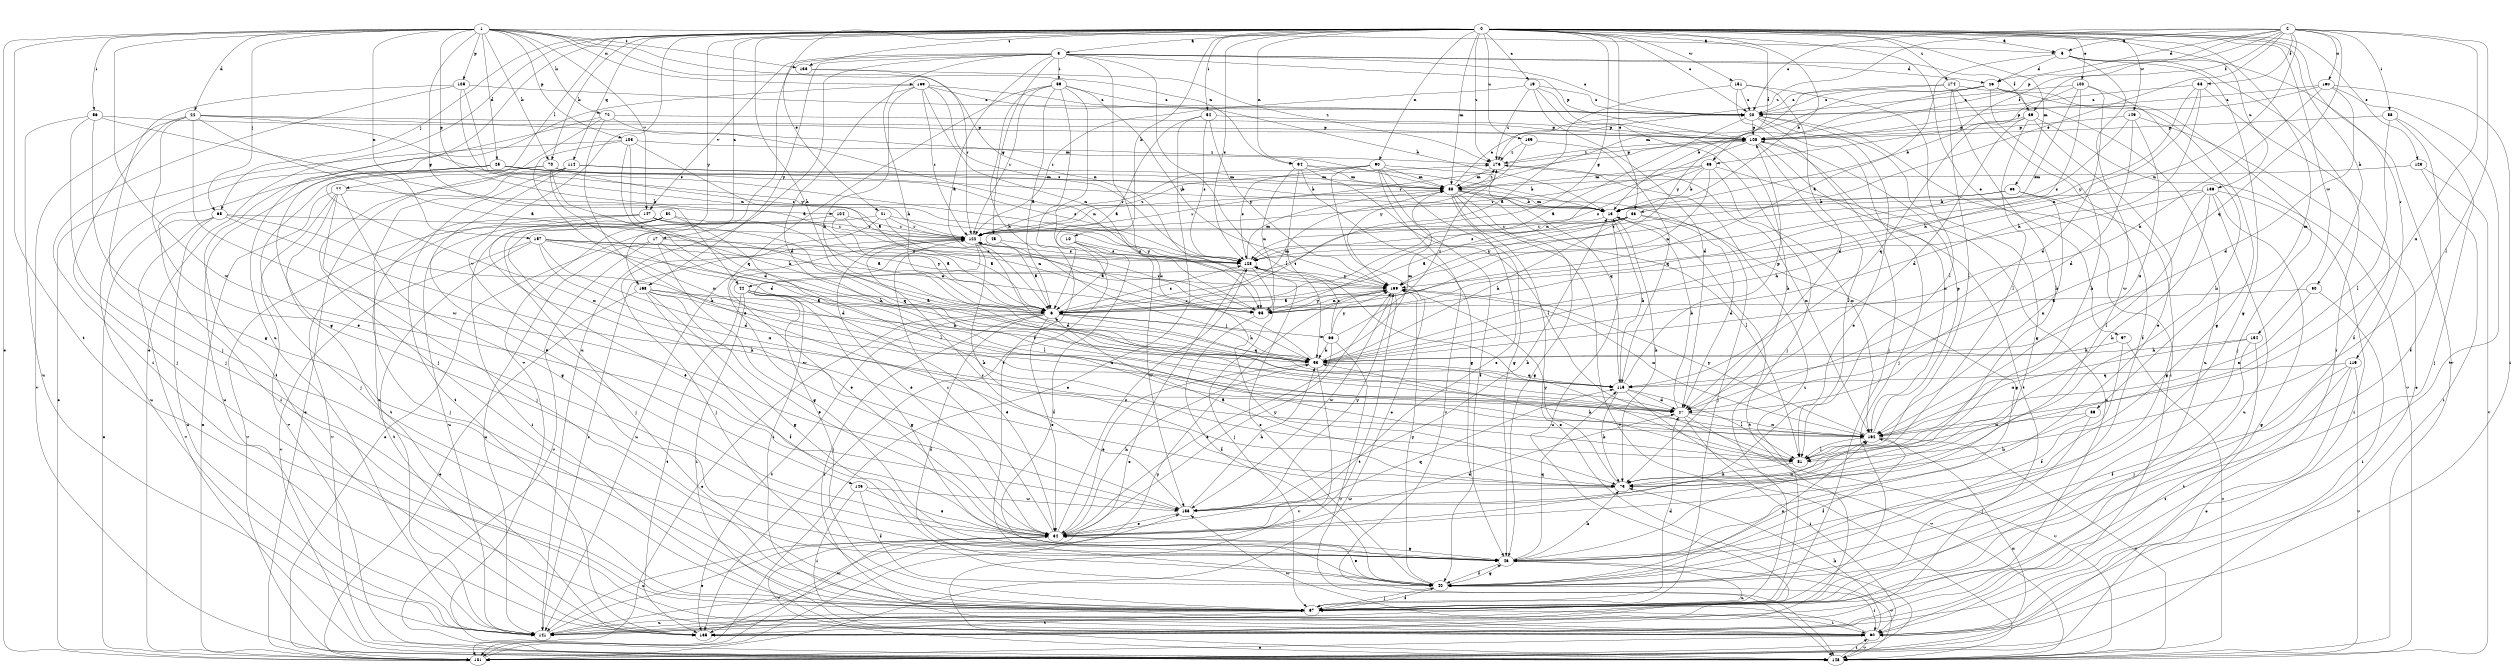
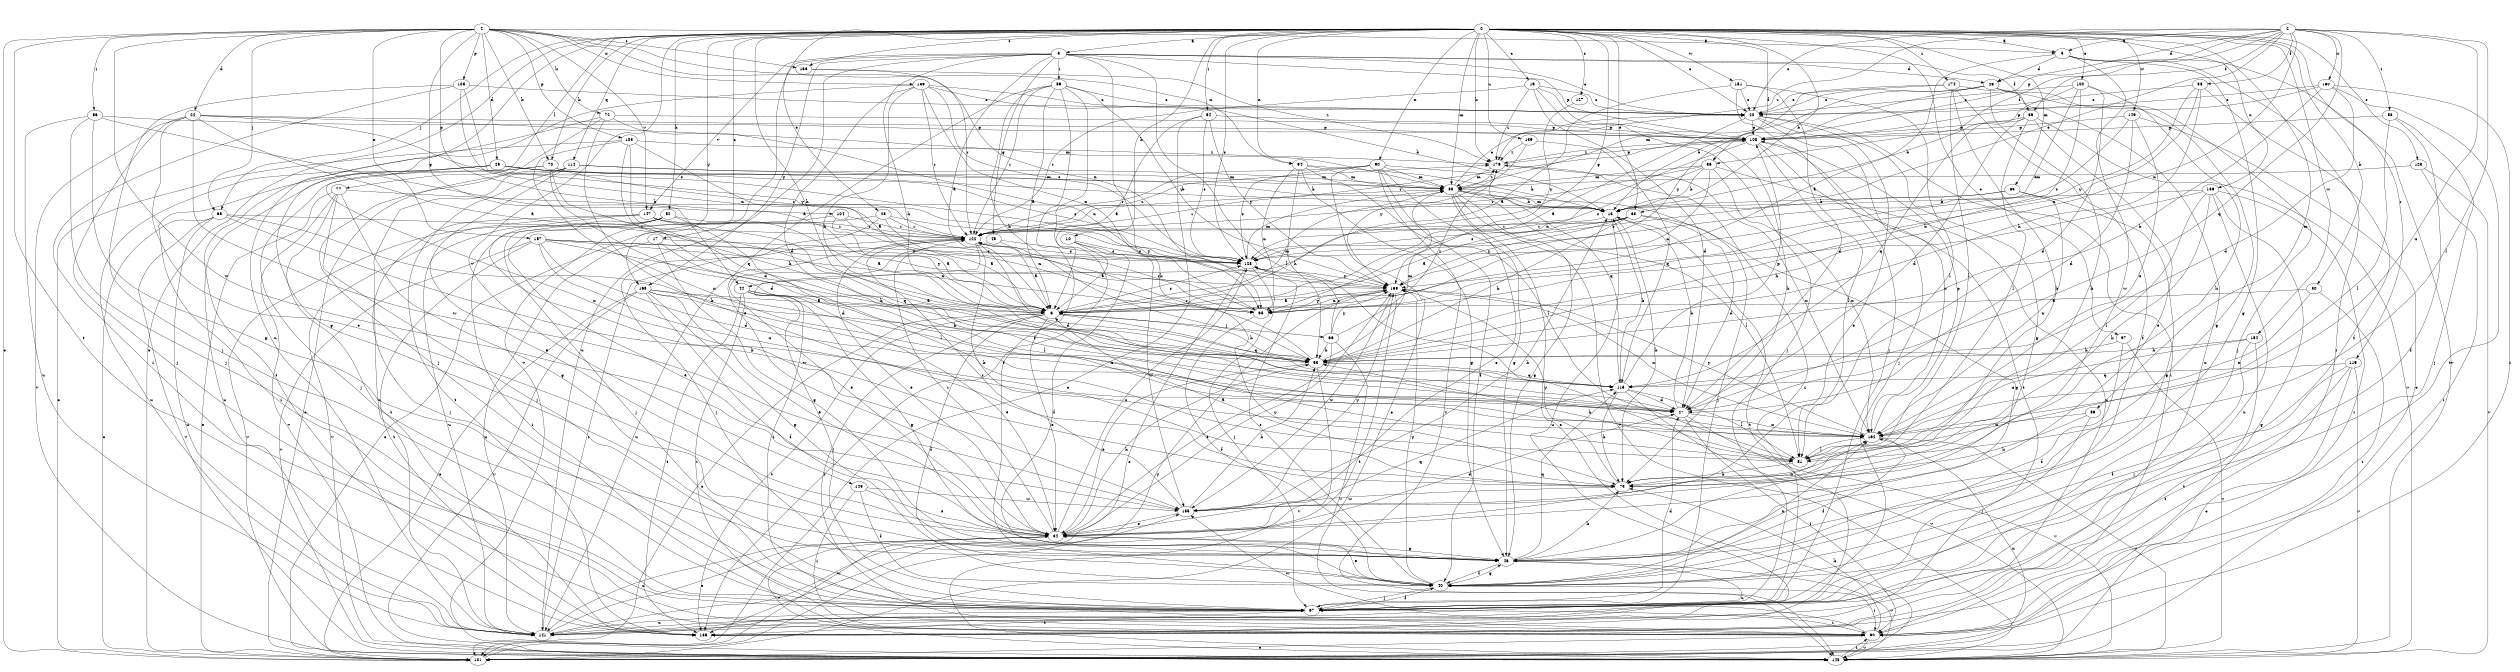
  strict digraph {
    0
    3
    5
    10
    13
    17
    19
    20
-   28 [label=21]
+   28
    33
    36
    44
    50
    52
    53
    54
    65
    70
    77
    83
    86
    88
    90
    94
    97
    100
    101
    114
    119
    123
+   127
    128
    133
    136
    139
    141
    145
    149
    151
    154
    168
    174
    176
    147
    26
    39
    81
    108
    6
    45
    59
    73
    148
    155
    46
    60
    40
    135
    122
    27
    67
    34
    169
    95
    162
    115
-   1
+   1 [label=4]
    22
    25
    56
    72
    103
    104
    105
    157
    159
    2
    38
    58
    160
    66
    0 -> 3 [label=a]
    0 -> 5 [label=a]
    0 -> 10 [label=b]
    0 -> 13 [label=b]
    0 -> 17 [label=c]
    0 -> 19 [label=c]
    0 -> 20 [label=c]
    0 -> 28 [label=e]
    0 -> 33 [label=e]
    0 -> 36 [label=f]
    0 -> 44 [label=g]
    0 -> 50 [label=h]
+   0 -> 52 [label=h]
    0 -> 53 [label=h]
    0 -> 54 [label=i]
    0 -> 65 [label=j]
    0 -> 70 [label=k]
    0 -> 77 [label=l]
    0 -> 83 [label=m]
    0 -> 86 [label=m]
    0 -> 88 [label=m]
    0 -> 90 [label=n]
    0 -> 94 [label=n]
    0 -> 97 [label=o]
    0 -> 100 [label=o]
    0 -> 101 [label=o]
    0 -> 114 [label=q]
    0 -> 119 [label=r]
    0 -> 123 [label=s]
+   0 -> 127 [label=s]
    0 -> 128 [label=s]
    0 -> 133 [label=t]
    0 -> 136 [label=u]
    0 -> 139 [label=u]
    0 -> 141 [label=u]
    0 -> 145 [label=v]
    0 -> 149 [label=w]
    0 -> 151 [label=w]
    0 -> 154 [label=w]
    0 -> 168 [label=y]
    0 -> 174 [label=z]
-   0 -> 176 [label=z]
+   0 -> 176 [label=k]
    3 -> 20 [label=c]
    3 -> 53 [label=h]
    3 -> 141 [label=u]
    3 -> 168 [label=y]
    3 -> 147 [label=v]
    3 -> 26 [label=d]
    3 -> 39 [label=f]
    3 -> 81 [label=l]
    3 -> 108 [label=p]
    3 -> 6 [label=a]
    3 -> 45 [label=g]
    3 -> 59 [label=i]
    3 -> 73 [label=k]
    3 -> 148 [label=v]
    5 -> 26 [label=d]
    5 -> 6 [label=a]
    5 -> 148 [label=v]
    5 -> 155 [label=w]
    5 -> 46 [label=g]
    5 -> 60 [label=i]
    10 -> 128 [label=s]
    10 -> 6 [label=a]
    10 -> 155 [label=w]
    10 -> 40 [label=f]
    13 -> 88 [label=m]
    13 -> 141 [label=u]
    13 -> 73 [label=k]
    13 -> 135 [label=t]
    13 -> 122 [label=r]
    17 -> 128 [label=s]
    17 -> 141 [label=u]
    17 -> 81 [label=l]
-   17 -> 148 [label=v]
+   168 -> 148 [label=v]
    17 -> 46 [label=g]
    19 -> 20 [label=c]
    19 -> 176 [label=z]
    19 -> 73 [label=k]
    19 -> 122 [label=r]
    19 -> 27 [label=d]
    19 -> 67 [label=j]
    20 -> 108 [label=p]
    20 -> 6 [label=a]
    20 -> 46 [label=g]
    20 -> 60 [label=i]
    20 -> 67 [label=j]
    20 -> 34 [label=e]
    28 -> 101 [label=o]
    28 -> 6 [label=a]
    28 -> 122 [label=r]
    28 -> 67 [label=j]
    28 -> 169 [label=y]
    33 -> 53 [label=h]
    33 -> 128 [label=s]
    33 -> 6 [label=a]
    33 -> 46 [label=g]
    33 -> 122 [label=r]
    33 -> 27 [label=d]
    33 -> 169 [label=y]
    36 -> 13 [label=b]
    36 -> 88 [label=m]
    36 -> 128 [label=s]
    36 -> 141 [label=u]
    36 -> 122 [label=r]
    36 -> 95 [label=n]
    36 -> 162 [label=x]
    44 -> 6 [label=a]
    44 -> 46 [label=g]
    44 -> 60 [label=i]
    44 -> 135 [label=t]
    44 -> 67 [label=j]
    44 -> 34 [label=e]
    50 -> 6 [label=a]
    50 -> 60 [label=i]
    50 -> 162 [label=x]
    52 -> 141 [label=u]
    52 -> 81 [label=l]
    52 -> 60 [label=i]
    52 -> 122 [label=r]
    52 -> 67 [label=j]
    52 -> 34 [label=e]
    53 -> 88 [label=m]
    53 -> 148 [label=v]
    53 -> 122 [label=r]
    53 -> 34 [label=e]
    53 -> 115 [label=q]
    54 -> 101 [label=o]
    54 -> 128 [label=s]
    54 -> 108 [label=p]
    54 -> 6 [label=a]
    54 -> 169 [label=y]
    65 -> 101 [label=o]
    65 -> 141 [label=u]
    65 -> 73 [label=k]
    65 -> 148 [label=v]
    65 -> 122 [label=r]
    65 -> 27 [label=d]
    70 -> 53 [label=h]
    70 -> 88 [label=m]
    70 -> 141 [label=u]
    70 -> 122 [label=r]
    70 -> 27 [label=d]
    70 -> 67 [label=j]
    77 -> 13 [label=b]
    77 -> 101 [label=o]
    77 -> 148 [label=v]
    77 -> 46 [label=g]
    77 -> 135 [label=t]
    77 -> 67 [label=j]
    83 -> 13 [label=b]
    83 -> 128 [label=s]
    83 -> 46 [label=g]
    83 -> 162 [label=x]
    86 -> 73 [label=k]
    86 -> 67 [label=j]
    86 -> 162 [label=x]
    88 -> 13 [label=b]
    88 -> 20 [label=c]
    88 -> 101 [label=o]
    88 -> 176 [label=z]
    88 -> 81 [label=l]
    88 -> 148 [label=v]
    88 -> 46 [label=g]
    88 -> 122 [label=r]
    88 -> 67 [label=j]
    88 -> 34 [label=e]
    90 -> 88 [label=m]
    90 -> 101 [label=o]
    90 -> 128 [label=s]
    90 -> 148 [label=v]
    90 -> 46 [label=g]
    90 -> 40 [label=f]
    90 -> 122 [label=r]
    90 -> 115 [label=q]
    94 -> 13 [label=b]
-   94 -> 53 [label=t]
+   94 -> 53 [label=h]
    94 -> 88 [label=m]
    94 -> 81 [label=l]
    94 -> 46 [label=g]
    94 -> 95 [label=n]
    97 -> 53 [label=h]
    97 -> 148 [label=v]
    97 -> 40 [label=f]
    100 -> 13 [label=b]
    100 -> 20 [label=c]
    100 -> 53 [label=h]
    100 -> 128 [label=s]
    100 -> 73 [label=k]
    100 -> 27 [label=d]
    101 -> 169 [label=y]
    101 -> 162 [label=x]
    114 -> 13 [label=b]
    114 -> 88 [label=m]
    114 -> 101 [label=o]
    114 -> 141 [label=u]
    114 -> 135 [label=t]
    114 -> 34 [label=e]
    119 -> 101 [label=o]
    119 -> 148 [label=v]
    119 -> 40 [label=f]
    119 -> 135 [label=t]
    119 -> 115 [label=q]
    123 -> 88 [label=m]
    123 -> 148 [label=v]
    123 -> 60 [label=i]
+   127 -> 169 [label=y]
    128 -> 88 [label=m]
    128 -> 101 [label=o]
    128 -> 67 [label=j]
    128 -> 169 [label=y]
    133 -> 176 [label=z]
    133 -> 122 [label=r]
    136 -> 13 [label=b]
    136 -> 53 [label=h]
    136 -> 101 [label=g]
    136 -> 141 [label=u]
    136 -> 81 [label=l]
    136 -> 73 [label=k]
    136 -> 60 [label=i]
    139 -> 176 [label=z]
    139 -> 169 [label=y]
    139 -> 115 [label=q]
    141 -> 155 [label=w]
    141 -> 122 [label=r]
    141 -> 34 [label=e]
    145 -> 155 [label=w]
    145 -> 60 [label=i]
    145 -> 40 [label=f]
    145 -> 34 [label=e]
    149 -> 101 [label=o]
    149 -> 128 [label=s]
    149 -> 108 [label=p]
    149 -> 27 [label=d]
    149 -> 162 [label=x]
    151 -> 20 [label=c]
    151 -> 81 [label=l]
    151 -> 6 [label=a]
    151 -> 27 [label=d]
    151 -> 67 [label=j]
    154 -> 53 [label=h]
    154 -> 135 [label=t]
    154 -> 67 [label=j]
    154 -> 162 [label=x]
    168 -> 53 [label=h]
    168 -> 101 [label=o]
    168 -> 6 [label=a]
    168 -> 46 [label=g]
    168 -> 40 [label=f]
    168 -> 34 [label=e]
    168 -> 162 [label=x]
    174 -> 20 [label=c]
    174 -> 141 [label=u]
    174 -> 81 [label=l]
    174 -> 73 [label=k]
    174 -> 40 [label=f]
    174 -> 169 [label=y]
    176 -> 88 [label=m]
    176 -> 108 [label=p]
    176 -> 162 [label=x]
    147 -> 6 [label=a]
    147 -> 148 [label=v]
    147 -> 155 [label=w]
    147 -> 122 [label=r]
    147 -> 67 [label=j]
    147 -> 115 [label=q]
    26 -> 13 [label=b]
    26 -> 20 [label=c]
    26 -> 88 [label=m]
    26 -> 73 [label=k]
    26 -> 46 [label=g]
    26 -> 67 [label=j]
    39 -> 81 [label=l]
    39 -> 108 [label=p]
    39 -> 148 [label=v]
    39 -> 27 [label=d]
    39 -> 34 [label=e]
    39 -> 115 [label=q]
    81 -> 53 [label=h]
    81 -> 73 [label=k]
    108 -> 176 [label=z]
    108 -> 81 [label=l]
    108 -> 135 [label=t]
    108 -> 122 [label=r]
    108 -> 95 [label=n]
    108 -> 162 [label=x]
    6 -> 53 [label=h]
    6 -> 88 [label=m]
    6 -> 101 [label=o]
    6 -> 128 [label=s]
    6 -> 60 [label=i]
    6 -> 40 [label=f]
    6 -> 135 [label=t]
    6 -> 34 [label=e]
    6 -> 115 [label=q]
    6 -> 66 [label=j]
    45 -> 128 [label=s]
    45 -> 6 [label=a]
    45 -> 34 [label=e]
    59 -> 20 [label=c]
    59 -> 53 [label=h]
    59 -> 6 [label=a]
    59 -> 40 [label=f]
    59 -> 135 [label=t]
    59 -> 122 [label=r]
    59 -> 34 [label=e]
    59 -> 169 [label=y]
    73 -> 6 [label=a]
    73 -> 155 [label=w]
    73 -> 169 [label=y]
    148 -> 60 [label=i]
    155 -> 13 [label=b]
    155 -> 53 [label=h]
    155 -> 122 [label=r]
    155 -> 34 [label=e]
    155 -> 169 [label=y]
    155 -> 162 [label=x]
    46 -> 141 [label=u]
    46 -> 73 [label=k]
    46 -> 148 [label=v]
    46 -> 40 [label=f]
    46 -> 115 [label=q]
    60 -> 101 [label=o]
    60 -> 73 [label=k]
    60 -> 148 [label=v]
    60 -> 155 [label=w]
    40 -> 128 [label=s]
    40 -> 46 [label=g]
    40 -> 60 [label=i]
    40 -> 67 [label=j]
    40 -> 34 [label=e]
    40 -> 169 [label=y]
    40 -> 162 [label=x]
    122 -> 128 [label=s]
    122 -> 141 [label=u]
    122 -> 176 [label=z]
    122 -> 73 [label=k]
    122 -> 60 [label=i]
    122 -> 27 [label=d]
    122 -> 34 [label=e]
    27 -> 13 [label=b]
    27 -> 148 [label=v]
    27 -> 60 [label=i]
    27 -> 162 [label=x]
    67 -> 141 [label=u]
    67 -> 176 [label=z]
    67 -> 60 [label=i]
    67 -> 40 [label=f]
    67 -> 135 [label=t]
    67 -> 27 [label=d]
    34 -> 53 [label=h]
    34 -> 128 [label=s]
    34 -> 141 [label=u]
    34 -> 148 [label=v]
    34 -> 46 [label=g]
    34 -> 122 [label=r]
    34 -> 27 [label=d]
    34 -> 169 [label=y]
    34 -> 115 [label=q]
    169 -> 6 [label=a]
    169 -> 155 [label=w]
    169 -> 135 [label=t]
    169 -> 95 [label=n]
    169 -> 162 [label=x]
    95 -> 40 [label=f]
    95 -> 122 [label=r]
    95 -> 169 [label=y]
    162 -> 81 [label=l]
    162 -> 108 [label=p]
    162 -> 148 [label=v]
    162 -> 40 [label=f]
    162 -> 169 [label=y]
    115 -> 13 [label=b]
    115 -> 81 [label=l]
    115 -> 108 [label=p]
    115 -> 73 [label=k]
    115 -> 148 [label=v]
    115 -> 27 [label=d]
    1 -> 5 [label=a]
    1 -> 44 [label=g]
    1 -> 65 [label=j]
    1 -> 70 [label=k]
    1 -> 94 [label=n]
    1 -> 101 [label=o]
    1 -> 133 [label=t]
    1 -> 147 [label=v]
    1 -> 155 [label=w]
    1 -> 135 [label=t]
    1 -> 95 [label=n]
    1 -> 22 [label=d]
    1 -> 25 [label=d]
    1 -> 56 [label=i]
    1 -> 72 [label=k]
    1 -> 103 [label=p]
    1 -> 104 [label=p]
    1 -> 105 [label=p]
    1 -> 157 [label=x]
    1 -> 159 [label=x]
    22 -> 88 [label=m]
    22 -> 108 [label=p]
    22 -> 6 [label=a]
    22 -> 148 [label=v]
    22 -> 155 [label=w]
    22 -> 67 [label=j]
    22 -> 34 [label=e]
    22 -> 169 [label=y]
    25 -> 13 [label=b]
    25 -> 88 [label=m]
    25 -> 128 [label=s]
    25 -> 141 [label=u]
    25 -> 60 [label=i]
    25 -> 162 [label=x]
    56 -> 141 [label=u]
    56 -> 108 [label=p]
    56 -> 6 [label=a]
    56 -> 46 [label=g]
    56 -> 67 [label=j]
    72 -> 108 [label=p]
    72 -> 73 [label=k]
    72 -> 135 [label=t]
    72 -> 67 [label=j]
    72 -> 95 [label=n]
    103 -> 101 [label=o]
    103 -> 176 [label=z]
    103 -> 6 [label=a]
    103 -> 27 [label=d]
    103 -> 162 [label=x]
    103 -> 115 [label=q]
    104 -> 6 [label=a]
    104 -> 148 [label=v]
    104 -> 122 [label=r]
    104 -> 95 [label=n]
    105 -> 20 [label=c]
    105 -> 128 [label=s]
    105 -> 60 [label=i]
    105 -> 67 [label=j]
    105 -> 95 [label=n]
    157 -> 53 [label=h]
    157 -> 128 [label=s]
    157 -> 148 [label=v]
    157 -> 135 [label=t]
    157 -> 27 [label=d]
    157 -> 169 [label=y]
    157 -> 95 [label=n]
    157 -> 162 [label=x]
    159 -> 13 [label=b]
    159 -> 20 [label=c]
    159 -> 53 [label=h]
    159 -> 128 [label=s]
    159 -> 46 [label=g]
    159 -> 122 [label=r]
    159 -> 27 [label=d]
    159 -> 95 [label=n]
    2 -> 5 [label=a]
    2 -> 20 [label=c]
    2 -> 33 [label=e]
    2 -> 36 [label=f]
    2 -> 176 [label=z]
    2 -> 26 [label=d]
    2 -> 39 [label=f]
    2 -> 81 [label=l]
    2 -> 108 [label=p]
    2 -> 95 [label=n]
    2 -> 162 [label=x]
    2 -> 115 [label=q]
    2 -> 38 [label=f]
    2 -> 58 [label=i]
    2 -> 160 [label=x]
    38 -> 20 [label=c]
    38 -> 53 [label=h]
    38 -> 40 [label=f]
    38 -> 169 [label=y]
    38 -> 95 [label=n]
    58 -> 81 [label=l]
    58 -> 108 [label=p]
    58 -> 40 [label=f]
    58 -> 67 [label=j]
    160 -> 20 [label=c]
    160 -> 53 [label=h]
    160 -> 108 [label=p]
    160 -> 60 [label=i]
    160 -> 135 [label=t]
    160 -> 27 [label=d]
    66 -> 53 [label=h]
    66 -> 128 [label=s]
    66 -> 176 [label=z]
    66 -> 148 [label=v]
    66 -> 34 [label=e]
    66 -> 169 [label=y]
  }
